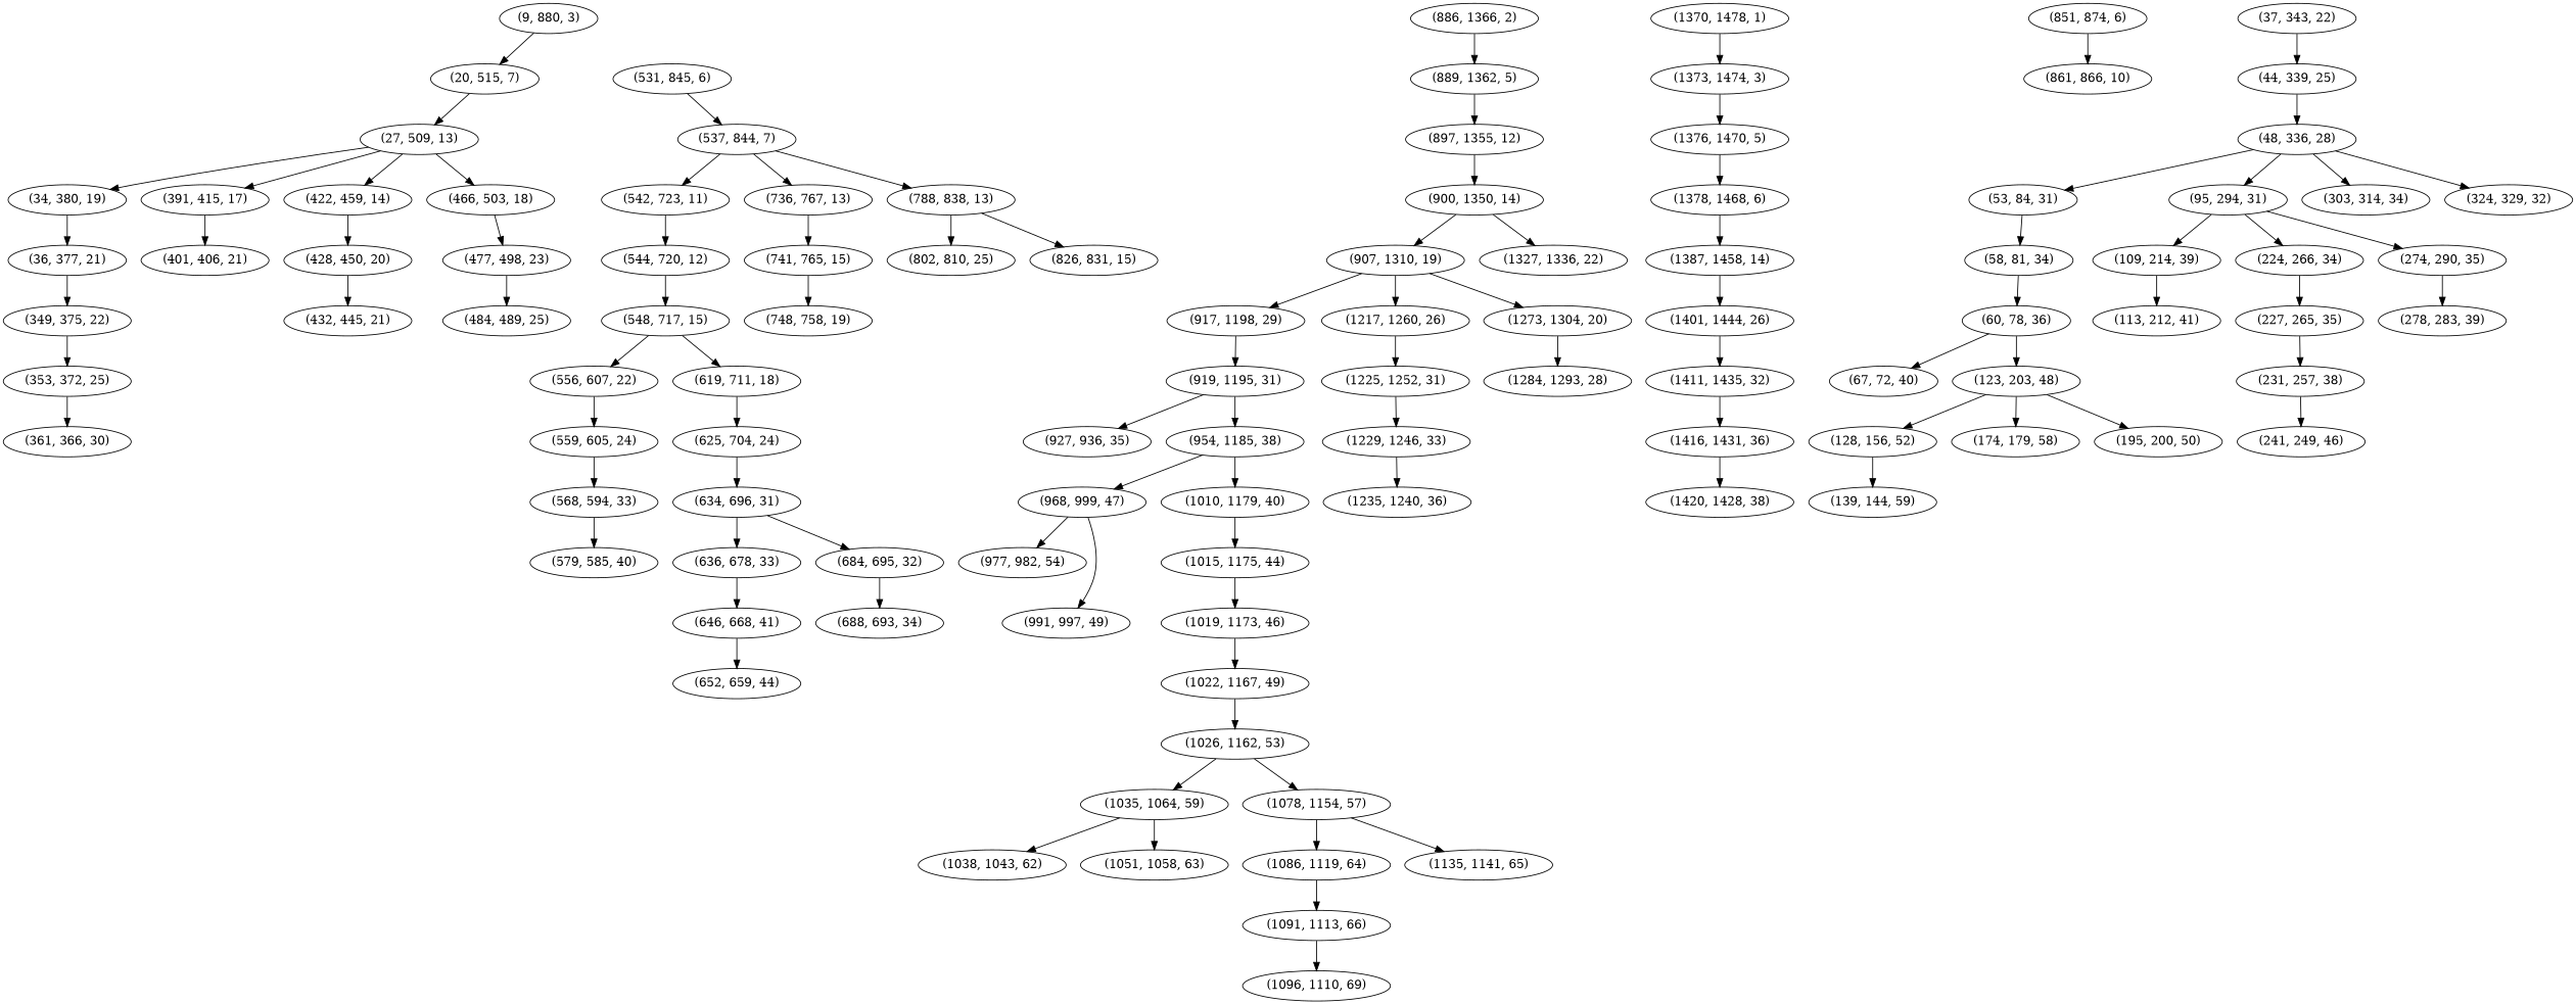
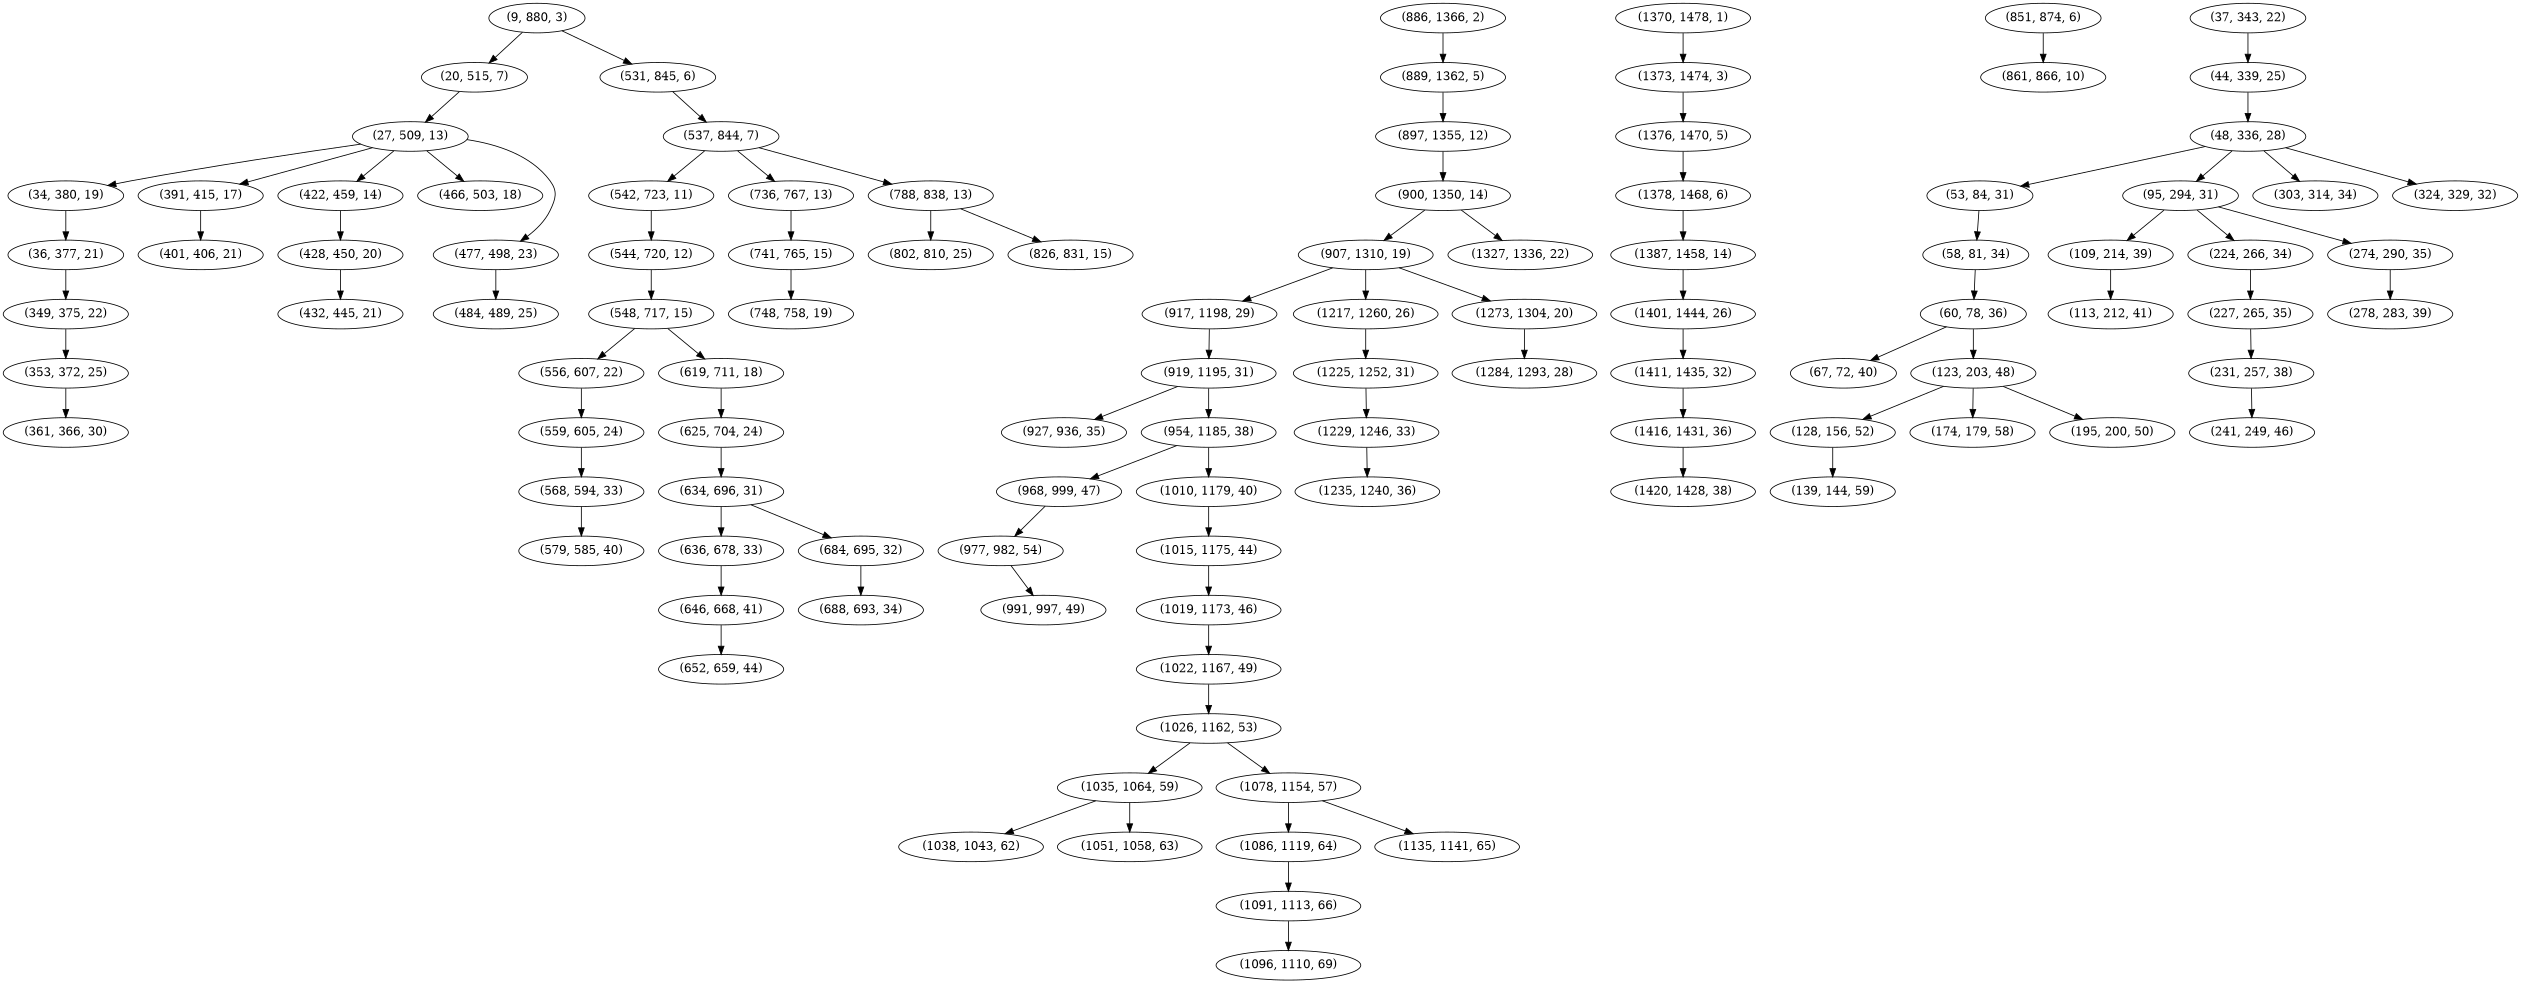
  digraph {
    "(9, 880, 3)"
    "(20, 515, 7)"
    "(531, 845, 6)"
    "(886, 1366, 2)"
    "(889, 1362, 5)"
    "(1370, 1478, 1)"
    "(1373, 1474, 3)"
    "(27, 509, 13)"
    "(537, 844, 7)"
    "(851, 874, 6)"
    "(861, 866, 10)"
    "(34, 380, 19)"
    "(391, 415, 17)"
    "(422, 459, 14)"
    "(466, 503, 18)"
    "(36, 377, 21)"
    "(401, 406, 21)"
    "(428, 450, 20)"
    "(477, 498, 23)"
    "(349, 375, 22)"
    "(37, 343, 22)"
    "(44, 339, 25)"
    "(353, 372, 25)"
    "(48, 336, 28)"
    "(53, 84, 31)"
    "(95, 294, 31)"
    "(303, 314, 34)"
    "(324, 329, 32)"
    "(58, 81, 34)"
    "(109, 214, 39)"
    "(224, 266, 34)"
    "(274, 290, 35)"
    "(60, 78, 36)"
    "(67, 72, 40)"
    "(123, 203, 48)"
    "(113, 212, 41)"
    "(227, 265, 35)"
    "(278, 283, 39)"
    "(128, 156, 52)"
    "(174, 179, 58)"
    "(195, 200, 50)"
    "(139, 144, 59)"
    "(231, 257, 38)"
    "(241, 249, 46)"
    "(361, 366, 30)"
    "(432, 445, 21)"
    "(484, 489, 25)"
    "(542, 723, 11)"
    "(736, 767, 13)"
    "(788, 838, 13)"
    "(544, 720, 12)"
    "(741, 765, 15)"
    "(802, 810, 25)"
    "(826, 831, 15)"
    "(548, 717, 15)"
    "(556, 607, 22)"
    "(619, 711, 18)"
    "(559, 605, 24)"
    "(625, 704, 24)"
    "(568, 594, 33)"
    "(579, 585, 40)"
    "(634, 696, 31)"
    "(636, 678, 33)"
    "(684, 695, 32)"
    "(646, 668, 41)"
    "(688, 693, 34)"
    "(652, 659, 44)"
    "(748, 758, 19)"
    "(897, 1355, 12)"
    "(900, 1350, 14)"
    "(907, 1310, 19)"
    "(1327, 1336, 22)"
    "(917, 1198, 29)"
    "(1217, 1260, 26)"
    "(1273, 1304, 20)"
    "(919, 1195, 31)"
    "(1225, 1252, 31)"
    "(1284, 1293, 28)"
    "(927, 936, 35)"
    "(954, 1185, 38)"
    "(968, 999, 47)"
    "(1010, 1179, 40)"
    "(977, 982, 54)"
    "(991, 997, 49)"
    "(1015, 1175, 44)"
    "(1019, 1173, 46)"
    "(1022, 1167, 49)"
    "(1026, 1162, 53)"
    "(1035, 1064, 59)"
    "(1078, 1154, 57)"
    "(1038, 1043, 62)"
    "(1051, 1058, 63)"
    "(1086, 1119, 64)"
    "(1135, 1141, 65)"
    "(1091, 1113, 66)"
    "(1096, 1110, 69)"
    "(1229, 1246, 33)"
    "(1235, 1240, 36)"
    "(1376, 1470, 5)"
    "(1378, 1468, 6)"
    "(1387, 1458, 14)"
    "(1401, 1444, 26)"
    "(1411, 1435, 32)"
    "(1416, 1431, 36)"
    "(1420, 1428, 38)"
    "(9, 880, 3)" -> "(20, 515, 7)"
+   "(9, 880, 3)" -> "(531, 845, 6)"
    "(20, 515, 7)" -> "(27, 509, 13)"
    "(531, 845, 6)" -> "(537, 844, 7)"
    "(886, 1366, 2)" -> "(889, 1362, 5)"
    "(889, 1362, 5)" -> "(897, 1355, 12)"
    "(1370, 1478, 1)" -> "(1373, 1474, 3)"
    "(1373, 1474, 3)" -> "(1376, 1470, 5)"
    "(27, 509, 13)" -> "(34, 380, 19)"
    "(27, 509, 13)" -> "(391, 415, 17)"
    "(27, 509, 13)" -> "(422, 459, 14)"
    "(27, 509, 13)" -> "(466, 503, 18)"
    "(537, 844, 7)" -> "(542, 723, 11)"
    "(537, 844, 7)" -> "(736, 767, 13)"
    "(537, 844, 7)" -> "(788, 838, 13)"
    "(851, 874, 6)" -> "(861, 866, 10)"
    "(34, 380, 19)" -> "(36, 377, 21)"
    "(391, 415, 17)" -> "(401, 406, 21)"
    "(422, 459, 14)" -> "(428, 450, 20)"
-   "(466, 503, 18)" -> "(477, 498, 23)"
+   "(27, 509, 13)" -> "(477, 498, 23)"
    "(36, 377, 21)" -> "(349, 375, 22)"
    "(428, 450, 20)" -> "(432, 445, 21)"
    "(477, 498, 23)" -> "(484, 489, 25)"
    "(349, 375, 22)" -> "(353, 372, 25)"
    "(37, 343, 22)" -> "(44, 339, 25)"
    "(44, 339, 25)" -> "(48, 336, 28)"
    "(353, 372, 25)" -> "(361, 366, 30)"
    "(48, 336, 28)" -> "(53, 84, 31)"
    "(48, 336, 28)" -> "(95, 294, 31)"
    "(48, 336, 28)" -> "(303, 314, 34)"
    "(48, 336, 28)" -> "(324, 329, 32)"
    "(53, 84, 31)" -> "(58, 81, 34)"
    "(95, 294, 31)" -> "(109, 214, 39)"
    "(95, 294, 31)" -> "(224, 266, 34)"
    "(95, 294, 31)" -> "(274, 290, 35)"
    "(58, 81, 34)" -> "(60, 78, 36)"
    "(109, 214, 39)" -> "(113, 212, 41)"
    "(224, 266, 34)" -> "(227, 265, 35)"
    "(274, 290, 35)" -> "(278, 283, 39)"
    "(60, 78, 36)" -> "(67, 72, 40)"
    "(60, 78, 36)" -> "(123, 203, 48)"
    "(123, 203, 48)" -> "(128, 156, 52)"
    "(123, 203, 48)" -> "(174, 179, 58)"
    "(123, 203, 48)" -> "(195, 200, 50)"
    "(227, 265, 35)" -> "(231, 257, 38)"
    "(128, 156, 52)" -> "(139, 144, 59)"
    "(231, 257, 38)" -> "(241, 249, 46)"
    "(542, 723, 11)" -> "(544, 720, 12)"
    "(736, 767, 13)" -> "(741, 765, 15)"
    "(788, 838, 13)" -> "(802, 810, 25)"
    "(788, 838, 13)" -> "(826, 831, 15)"
    "(544, 720, 12)" -> "(548, 717, 15)"
    "(741, 765, 15)" -> "(748, 758, 19)"
    "(548, 717, 15)" -> "(556, 607, 22)"
    "(548, 717, 15)" -> "(619, 711, 18)"
    "(556, 607, 22)" -> "(559, 605, 24)"
    "(619, 711, 18)" -> "(625, 704, 24)"
    "(559, 605, 24)" -> "(568, 594, 33)"
    "(625, 704, 24)" -> "(634, 696, 31)"
    "(568, 594, 33)" -> "(579, 585, 40)"
    "(634, 696, 31)" -> "(636, 678, 33)"
    "(634, 696, 31)" -> "(684, 695, 32)"
    "(636, 678, 33)" -> "(646, 668, 41)"
    "(684, 695, 32)" -> "(688, 693, 34)"
    "(646, 668, 41)" -> "(652, 659, 44)"
    "(897, 1355, 12)" -> "(900, 1350, 14)"
    "(900, 1350, 14)" -> "(907, 1310, 19)"
    "(900, 1350, 14)" -> "(1327, 1336, 22)"
    "(907, 1310, 19)" -> "(917, 1198, 29)"
    "(907, 1310, 19)" -> "(1217, 1260, 26)"
    "(907, 1310, 19)" -> "(1273, 1304, 20)"
    "(917, 1198, 29)" -> "(919, 1195, 31)"
    "(1217, 1260, 26)" -> "(1225, 1252, 31)"
    "(1273, 1304, 20)" -> "(1284, 1293, 28)"
    "(919, 1195, 31)" -> "(927, 936, 35)"
    "(919, 1195, 31)" -> "(954, 1185, 38)"
    "(1225, 1252, 31)" -> "(1229, 1246, 33)"
    "(954, 1185, 38)" -> "(968, 999, 47)"
    "(954, 1185, 38)" -> "(1010, 1179, 40)"
    "(968, 999, 47)" -> "(977, 982, 54)"
-   "(968, 999, 47)" -> "(991, 997, 49)"
+   "(977, 982, 54)" -> "(991, 997, 49)"
    "(1010, 1179, 40)" -> "(1015, 1175, 44)"
    "(1015, 1175, 44)" -> "(1019, 1173, 46)"
    "(1019, 1173, 46)" -> "(1022, 1167, 49)"
    "(1022, 1167, 49)" -> "(1026, 1162, 53)"
    "(1026, 1162, 53)" -> "(1035, 1064, 59)"
    "(1026, 1162, 53)" -> "(1078, 1154, 57)"
    "(1035, 1064, 59)" -> "(1038, 1043, 62)"
    "(1035, 1064, 59)" -> "(1051, 1058, 63)"
    "(1078, 1154, 57)" -> "(1086, 1119, 64)"
    "(1078, 1154, 57)" -> "(1135, 1141, 65)"
    "(1086, 1119, 64)" -> "(1091, 1113, 66)"
    "(1091, 1113, 66)" -> "(1096, 1110, 69)"
    "(1229, 1246, 33)" -> "(1235, 1240, 36)"
    "(1376, 1470, 5)" -> "(1378, 1468, 6)"
    "(1378, 1468, 6)" -> "(1387, 1458, 14)"
    "(1387, 1458, 14)" -> "(1401, 1444, 26)"
    "(1401, 1444, 26)" -> "(1411, 1435, 32)"
    "(1411, 1435, 32)" -> "(1416, 1431, 36)"
    "(1416, 1431, 36)" -> "(1420, 1428, 38)"
  }
